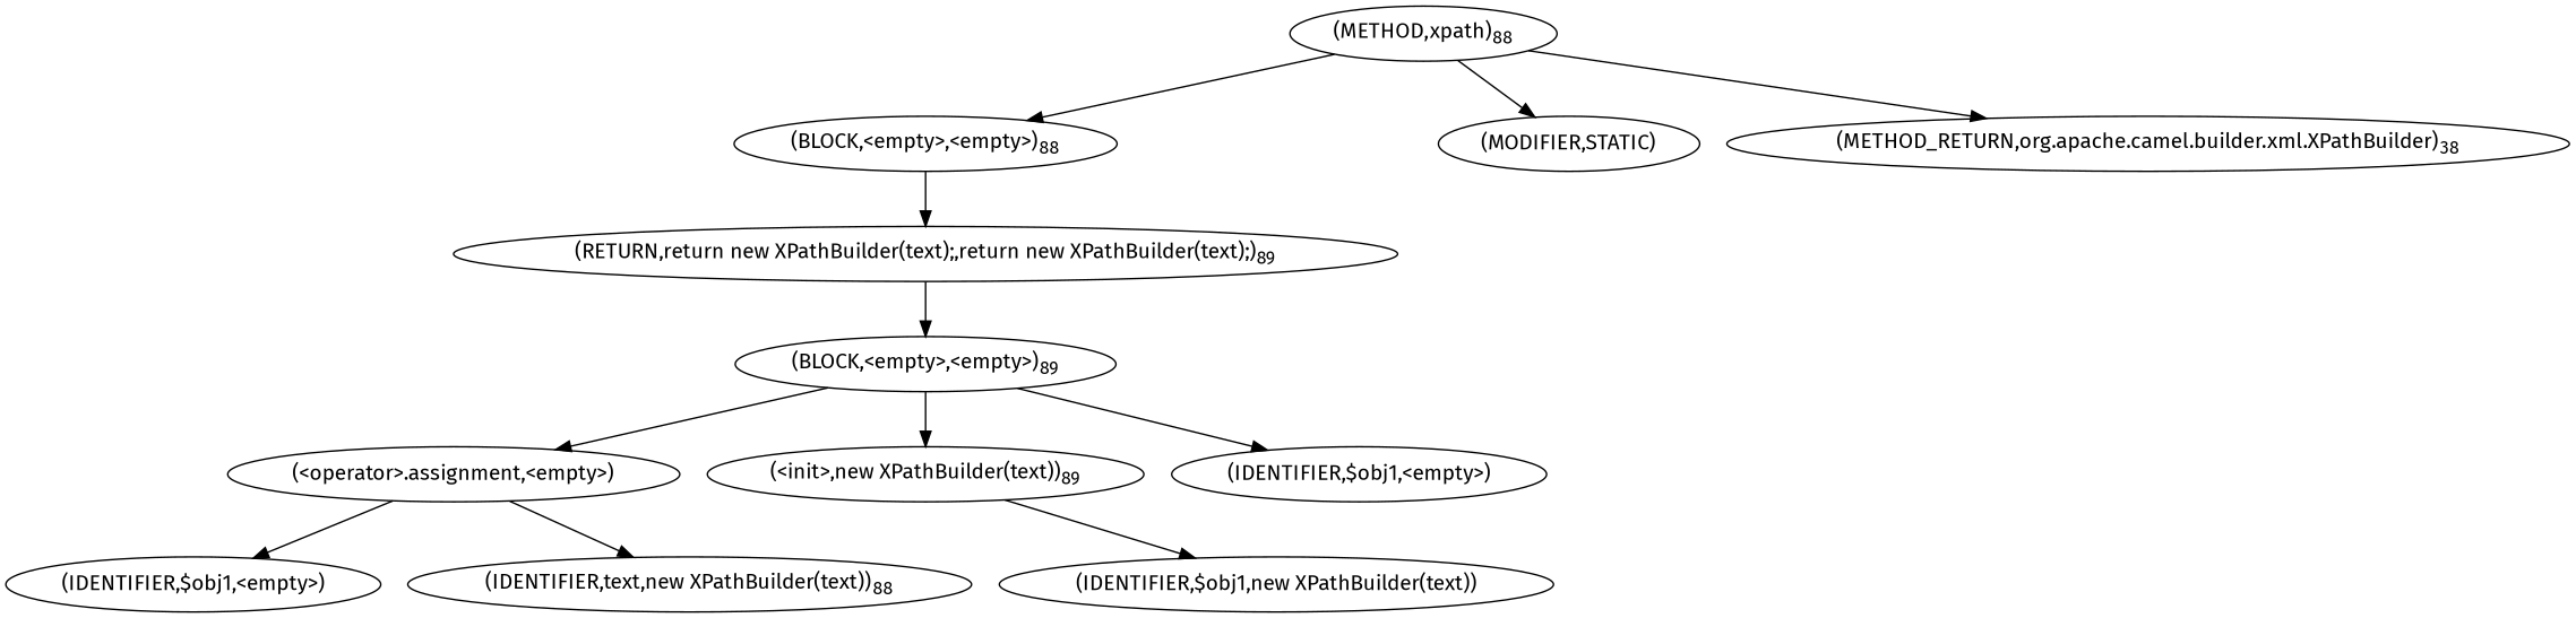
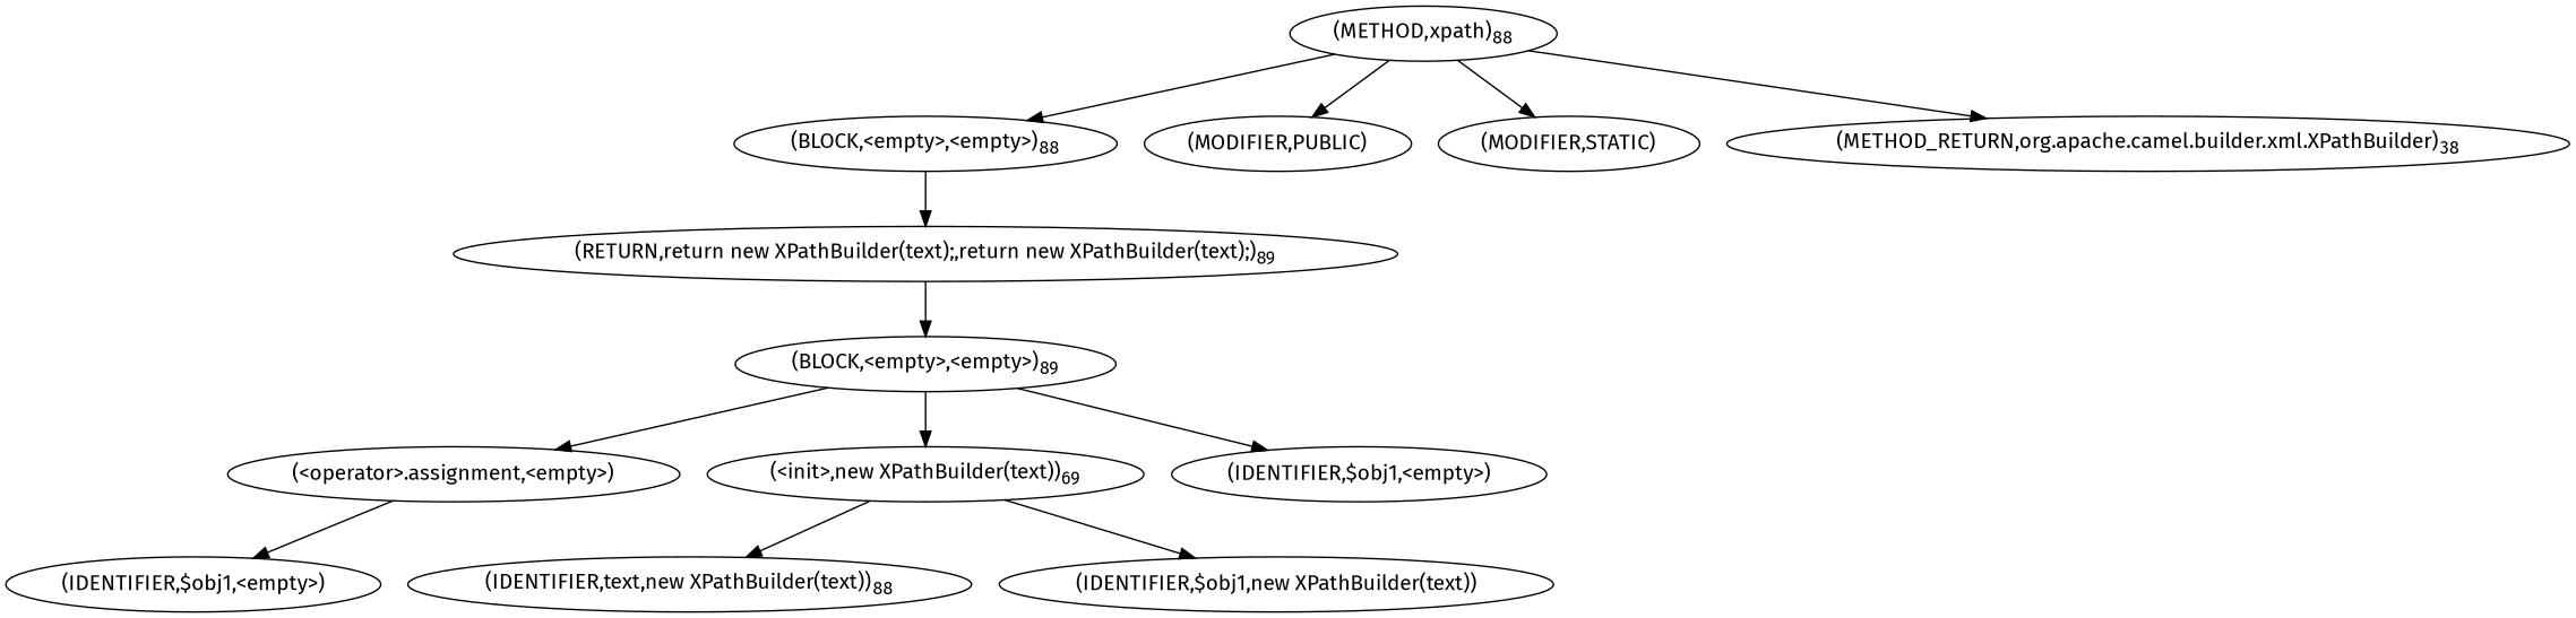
  digraph {
    fontname="Fira Sans"
    node [fontname="Fira Sans"]
    edge [fontname="Fira Sans"]
    n1 [label=<(METHOD,xpath)<SUB>88</SUB>>]
    n2 [label=<(BLOCK,&lt;empty&gt;,&lt;empty&gt;)<SUB>88</SUB>>]
+   n3 [label=<(MODIFIER,PUBLIC)>]
    n4 [label=<(MODIFIER,STATIC)>]
    n5 [label=<(METHOD_RETURN,org.apache.camel.builder.xml.XPathBuilder)<SUB>38</SUB>>]
    n6 [label=<(RETURN,return new XPathBuilder(text);,return new XPathBuilder(text);)<SUB>89</SUB>>]
    n7 [label=<(BLOCK,&lt;empty&gt;,&lt;empty&gt;)<SUB>89</SUB>>]
    n8 [label=<(&lt;operator&gt;.assignment,&lt;empty&gt;)>]
-   n9 [label=<(&lt;init&gt;,new XPathBuilder(text))<SUB>89</SUB>>]
+   n9 [label=<(&lt;init&gt;,new XPathBuilder(text))<SUB>69</SUB>>]
    n10 [label=<(IDENTIFIER,$obj1,&lt;empty&gt;)>]
    n11 [label=<(IDENTIFIER,$obj1,&lt;empty&gt;)>]
    n12 [label=<(IDENTIFIER,$obj1,new XPathBuilder(text))>]
    n13 [label=<(IDENTIFIER,text,new XPathBuilder(text))<SUB>88</SUB>>]
    n1 -> n2
+   n1 -> n3
    n1 -> n4
    n1 -> n5
    n2 -> n6
    n6 -> n7
    n7 -> n8
    n7 -> n9
    n7 -> n10
    n8 -> n11
    n9 -> n12
-   n8 -> n13
+   n9 -> n13
  }
